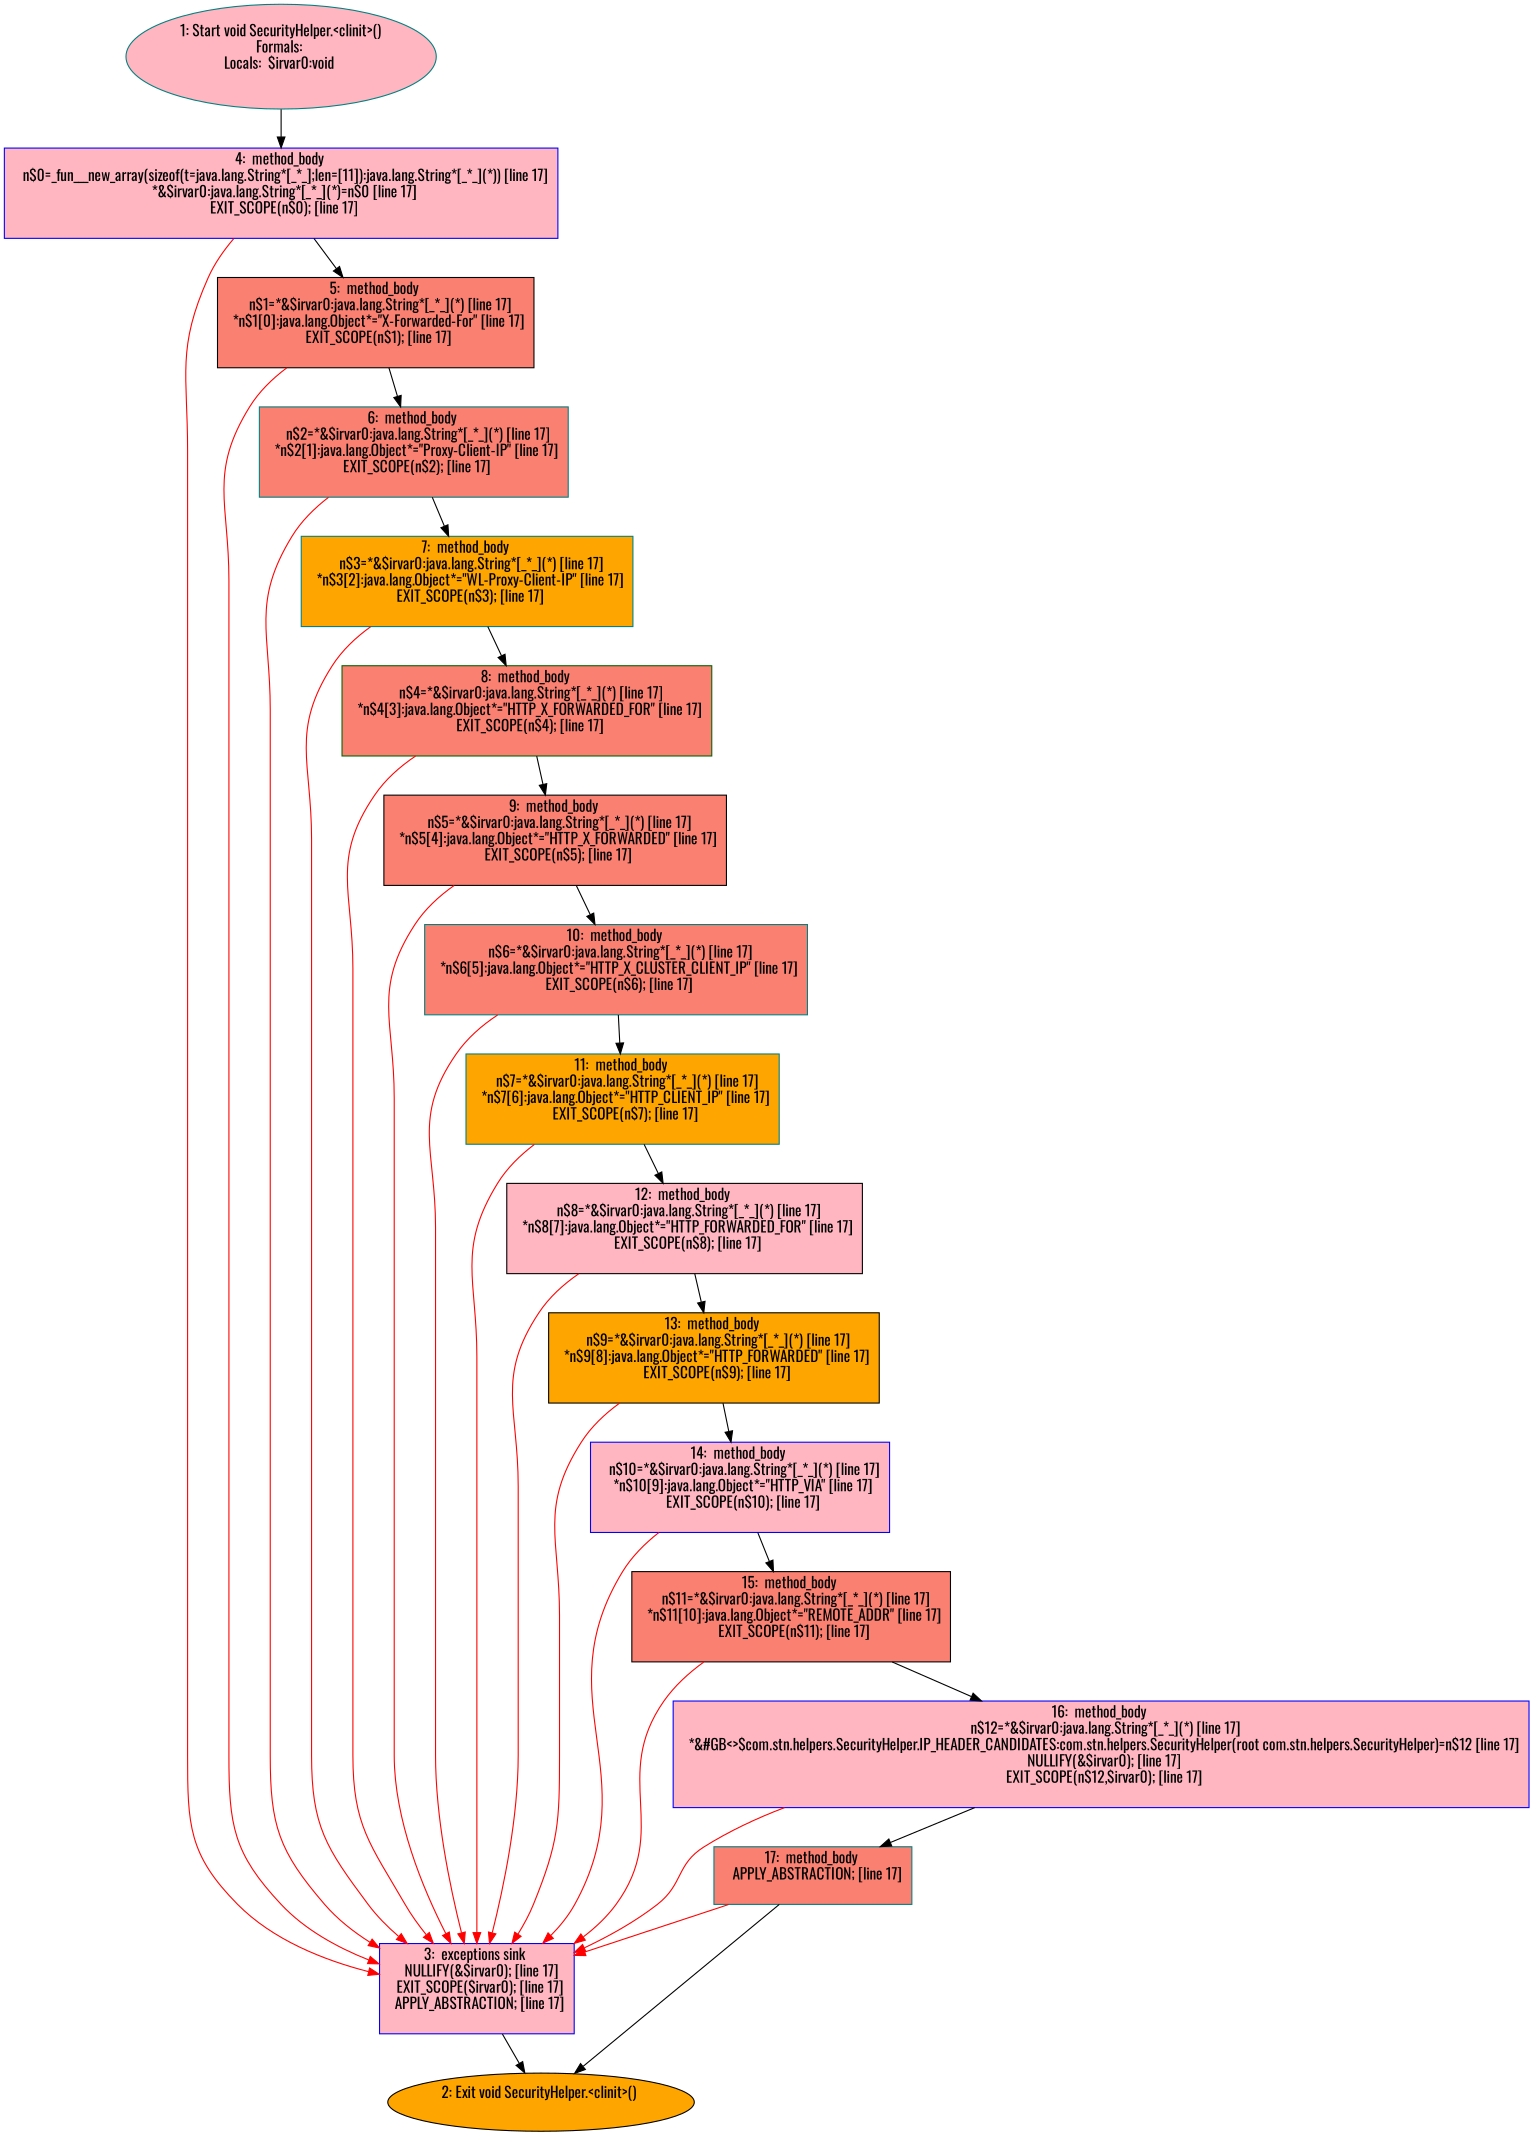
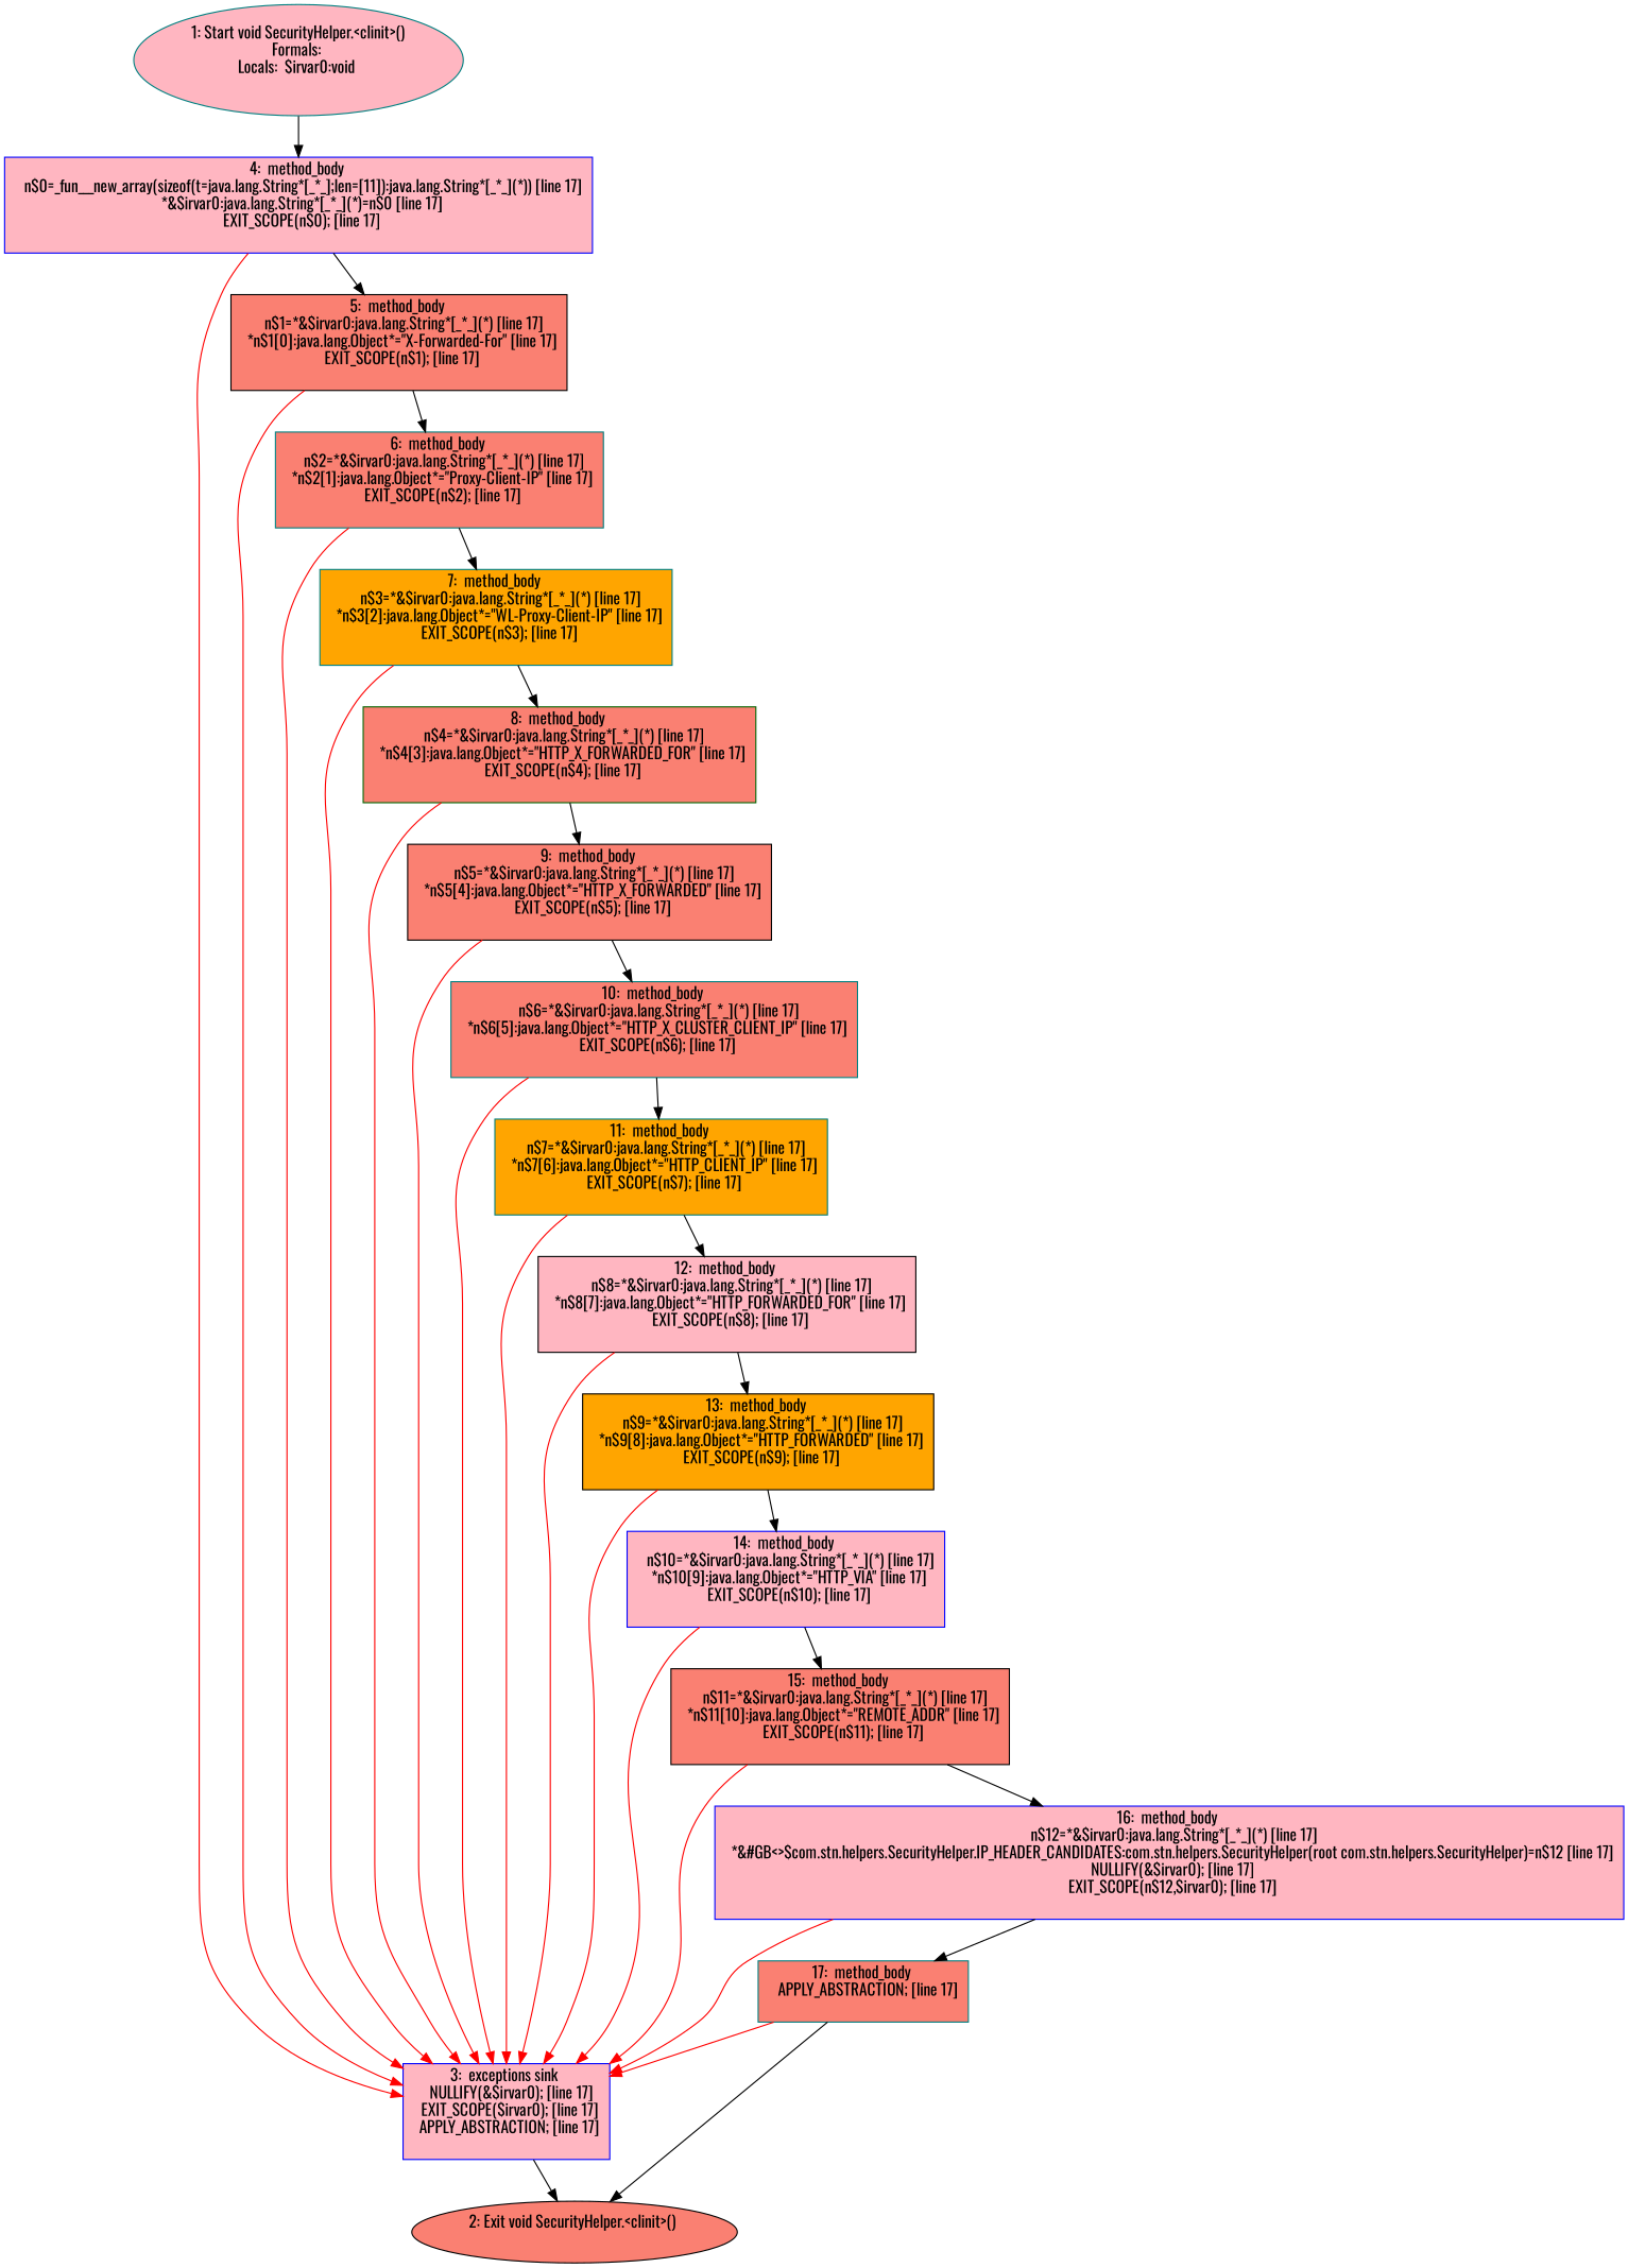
  digraph {
    fontname=Oswald
    node [color=teal style=filled fillcolor=salmon fontname=Oswald shape=box]
    edge [fontname=Oswald]
    n1 [label="1: Start void SecurityHelper.<clinit>()\nFormals: \nLocals:  $irvar0:void \n  " fillcolor=lightpink shape=""]
    n2 [label="4:  method_body \n   n$0=_fun___new_array(sizeof(t=java.lang.String*[_*_];len=[11]):java.lang.String*[_*_](*)) [line 17]\n  *&$irvar0:java.lang.String*[_*_](*)=n$0 [line 17]\n  EXIT_SCOPE(n$0); [line 17]\n " fillcolor=lightpink color=blue]
    n3 [label="3:  exceptions sink \n   NULLIFY(&$irvar0); [line 17]\n  EXIT_SCOPE($irvar0); [line 17]\n  APPLY_ABSTRACTION; [line 17]\n " fillcolor=lightpink color=blue]
    n4 [label="5:  method_body \n   n$1=*&$irvar0:java.lang.String*[_*_](*) [line 17]\n  *n$1[0]:java.lang.Object*=\"X-Forwarded-For\" [line 17]\n  EXIT_SCOPE(n$1); [line 17]\n " color=black]
-   n5 [color=black label="2: Exit void SecurityHelper.<clinit>() \n  " fillcolor=orange shape=""]
+   n5 [color=black label="2: Exit void SecurityHelper.<clinit>() \n  " shape=""]
    n6 [label="6:  method_body \n   n$2=*&$irvar0:java.lang.String*[_*_](*) [line 17]\n  *n$2[1]:java.lang.Object*=\"Proxy-Client-IP\" [line 17]\n  EXIT_SCOPE(n$2); [line 17]\n "]
    n7 [label="7:  method_body \n   n$3=*&$irvar0:java.lang.String*[_*_](*) [line 17]\n  *n$3[2]:java.lang.Object*=\"WL-Proxy-Client-IP\" [line 17]\n  EXIT_SCOPE(n$3); [line 17]\n " fillcolor=orange]
    n8 [label="8:  method_body \n   n$4=*&$irvar0:java.lang.String*[_*_](*) [line 17]\n  *n$4[3]:java.lang.Object*=\"HTTP_X_FORWARDED_FOR\" [line 17]\n  EXIT_SCOPE(n$4); [line 17]\n " color=darkgreen]
    n9 [label="9:  method_body \n   n$5=*&$irvar0:java.lang.String*[_*_](*) [line 17]\n  *n$5[4]:java.lang.Object*=\"HTTP_X_FORWARDED\" [line 17]\n  EXIT_SCOPE(n$5); [line 17]\n " color=black]
    n10 [label="10:  method_body \n   n$6=*&$irvar0:java.lang.String*[_*_](*) [line 17]\n  *n$6[5]:java.lang.Object*=\"HTTP_X_CLUSTER_CLIENT_IP\" [line 17]\n  EXIT_SCOPE(n$6); [line 17]\n "]
    n11 [label="11:  method_body \n   n$7=*&$irvar0:java.lang.String*[_*_](*) [line 17]\n  *n$7[6]:java.lang.Object*=\"HTTP_CLIENT_IP\" [line 17]\n  EXIT_SCOPE(n$7); [line 17]\n " fillcolor=orange]
    n12 [label="12:  method_body \n   n$8=*&$irvar0:java.lang.String*[_*_](*) [line 17]\n  *n$8[7]:java.lang.Object*=\"HTTP_FORWARDED_FOR\" [line 17]\n  EXIT_SCOPE(n$8); [line 17]\n " fillcolor=lightpink color=black]
    n13 [label="13:  method_body \n   n$9=*&$irvar0:java.lang.String*[_*_](*) [line 17]\n  *n$9[8]:java.lang.Object*=\"HTTP_FORWARDED\" [line 17]\n  EXIT_SCOPE(n$9); [line 17]\n " fillcolor=orange color=black]
    n14 [label="14:  method_body \n   n$10=*&$irvar0:java.lang.String*[_*_](*) [line 17]\n  *n$10[9]:java.lang.Object*=\"HTTP_VIA\" [line 17]\n  EXIT_SCOPE(n$10); [line 17]\n " fillcolor=lightpink color=blue]
    n15 [label="15:  method_body \n   n$11=*&$irvar0:java.lang.String*[_*_](*) [line 17]\n  *n$11[10]:java.lang.Object*=\"REMOTE_ADDR\" [line 17]\n  EXIT_SCOPE(n$11); [line 17]\n " color=black]
    n16 [label="16:  method_body \n   n$12=*&$irvar0:java.lang.String*[_*_](*) [line 17]\n  *&#GB<>$com.stn.helpers.SecurityHelper.IP_HEADER_CANDIDATES:com.stn.helpers.SecurityHelper(root com.stn.helpers.SecurityHelper)=n$12 [line 17]\n  NULLIFY(&$irvar0); [line 17]\n  EXIT_SCOPE(n$12,$irvar0); [line 17]\n " fillcolor=lightpink color=blue]
    n17 [label="17:  method_body \n   APPLY_ABSTRACTION; [line 17]\n "]
    n1 -> n2
    n2 -> n3 [color=red]
    n2 -> n4
    n3 -> n5
    n4 -> n3 [color=red]
    n4 -> n6
    n6 -> n3 [color=red]
    n6 -> n7
    n7 -> n3 [color=red]
    n7 -> n8
    n8 -> n3 [color=red]
    n8 -> n9
    n9 -> n3 [color=red]
    n9 -> n10
    n10 -> n3 [color=red]
    n10 -> n11
    n11 -> n3 [color=red]
    n11 -> n12
    n12 -> n3 [color=red]
    n12 -> n13
    n13 -> n3 [color=red]
    n13 -> n14
    n14 -> n3 [color=red]
    n14 -> n15
    n15 -> n3 [color=red]
    n15 -> n16
    n16 -> n3 [color=red]
    n16 -> n17
    n17 -> n3 [color=red]
    n17 -> n5
  }
